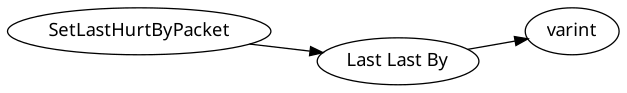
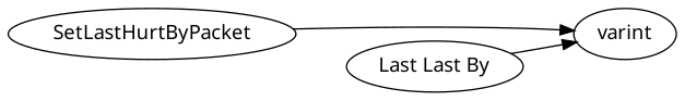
  digraph {
    fontname="Noto Sans"
    rankdir=LR
    node [fontname="Noto Sans"]
    edge [fontname="Noto Sans"]
    n1 [label=varint]
    n2 [label=SetLastHurtByPacket]
    n3 [label="Last Last By"]
    subgraph sub_1 {
      rank=max
      n1
    }
-   n2 -> n3
+   n2 -> n1
    n3 -> n1
  }
